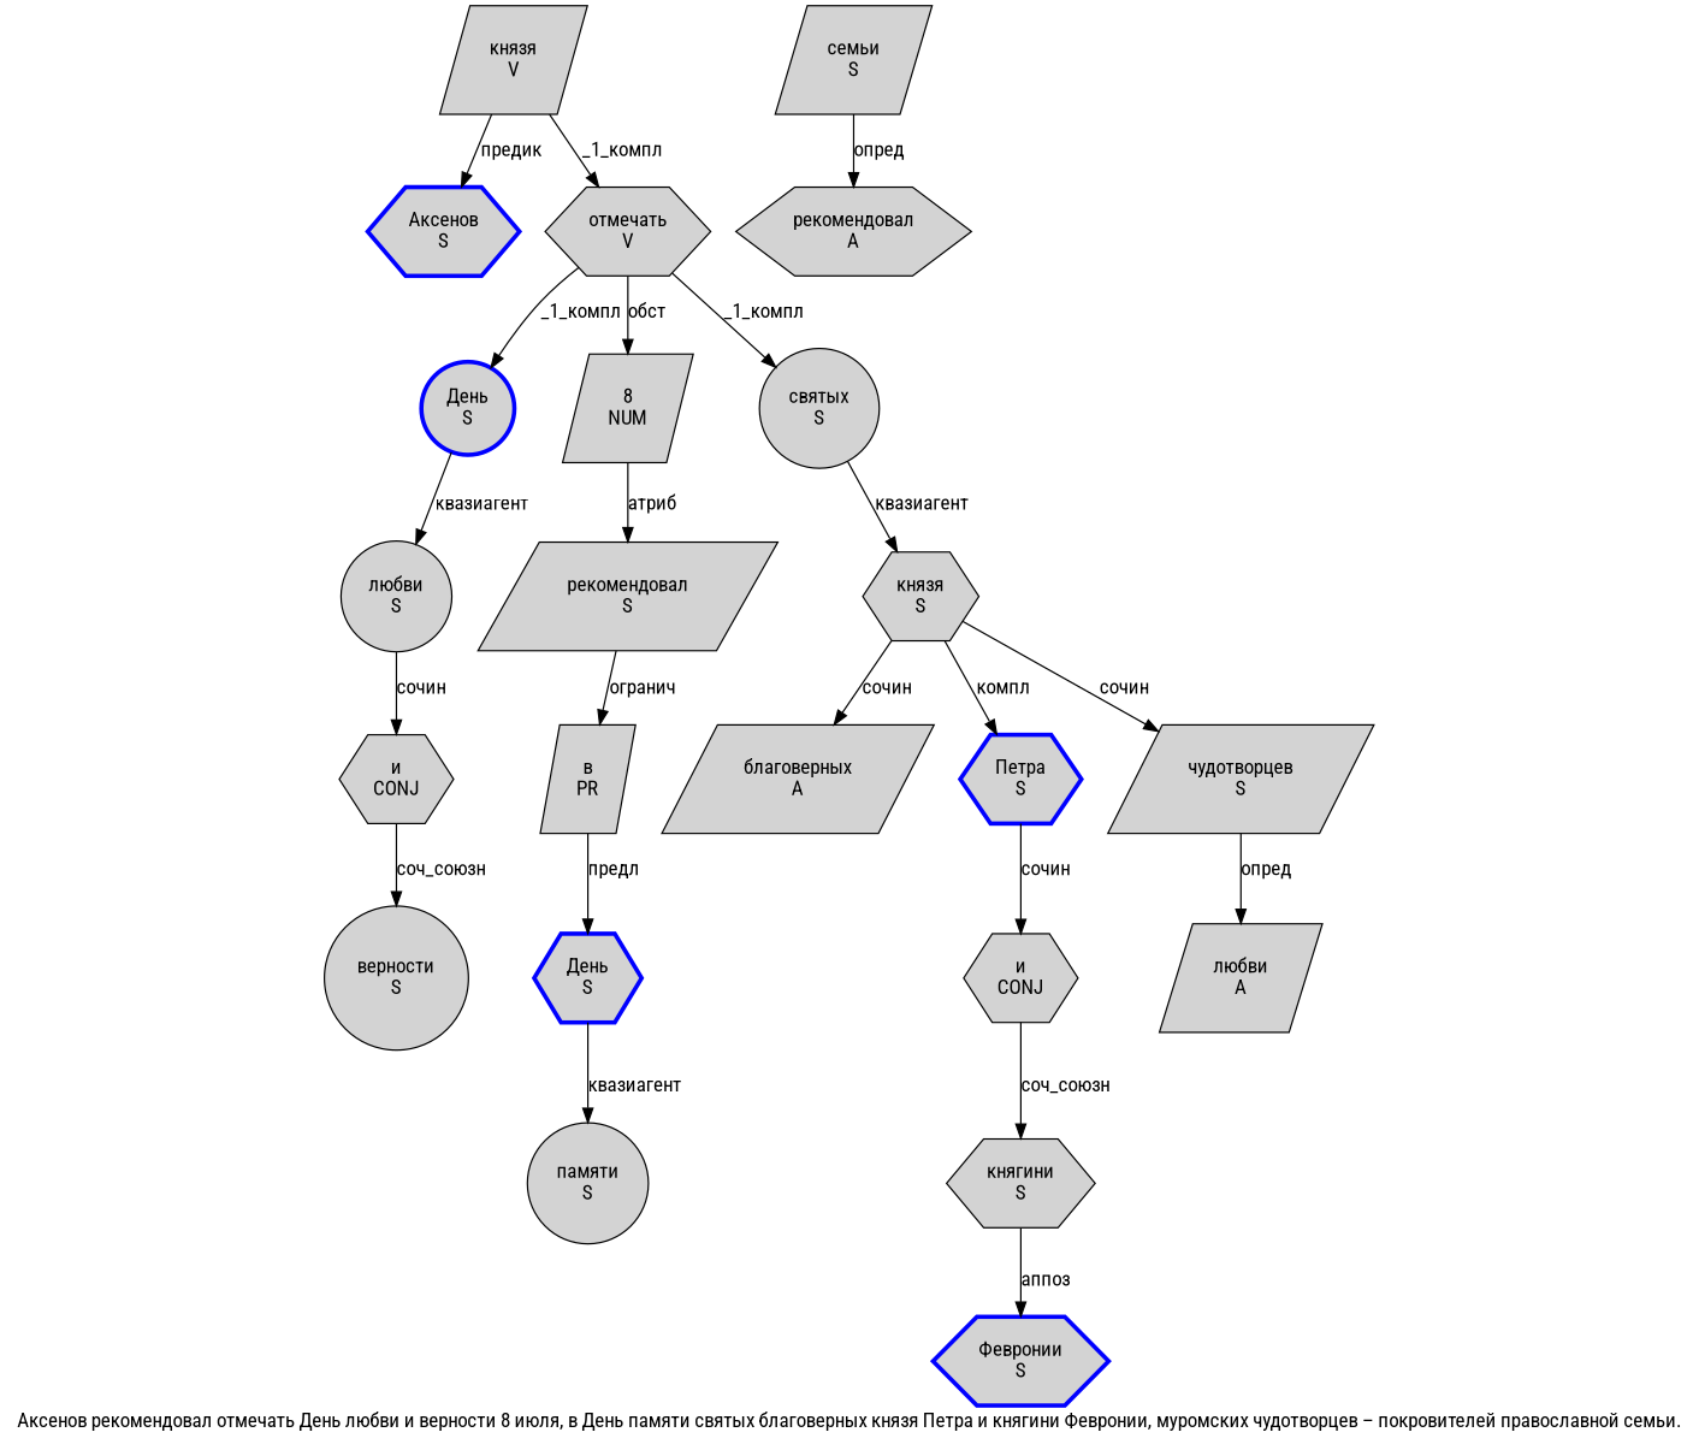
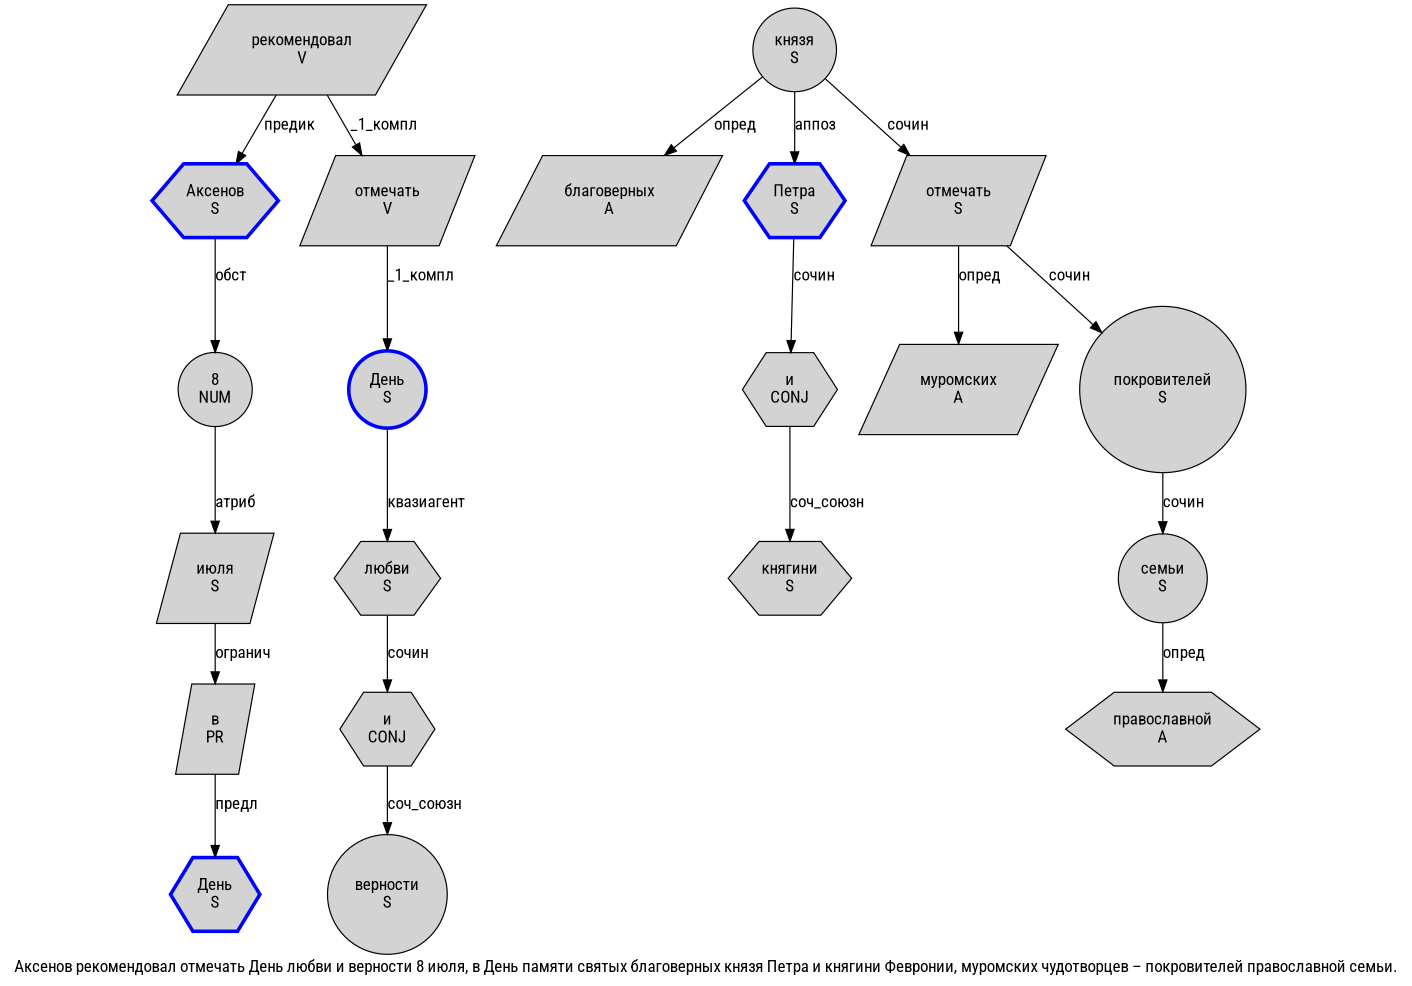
  digraph {
    fontname="Roboto Condensed"
    label="Аксенов рекомендовал отмечать День любви и верности 8 июля, в День памяти святых благоверных князя Петра и княгини Февронии, муромских чудотворцев – покровителей православной семьи."
    node [fillcolor=lightgray fontname="Roboto Condensed" penwidth=1 shape=hexagon style=filled]
    edge [fontname="Roboto Condensed"]
    n1 [color=blue label="Аксенов\nS" penwidth=3]
-   n2 [label="князя\nV" shape=parallelogram]
-   n3 [label="отмечать\nV"]
+   n2 [label="рекомендовал\nV" shape=parallelogram]
+   n3 [label="отмечать\nV" shape=parallelogram]
    n4 [color=blue label="День\nS" penwidth=3 shape=circle]
-   n5 [label="8\nNUM" shape=parallelogram]
-   n6 [label="святых\nS" shape=circle]
-   n7 [label="любви\nS" shape=circle]
-   n8 [label="рекомендовал\nS" shape=parallelogram]
-   n9 [label="князя\nS"]
+   n5 [label="8\nNUM" shape=circle]
+   n7 [label="любви\nS"]
+   n8 [label="июля\nS" shape=parallelogram]
+   n9 [label="князя\nS" shape=circle]
    n10 [label="и\nCONJ"]
    n11 [label="верности\nS" shape=circle]
    n12 [label="в\nPR" shape=parallelogram]
    n13 [color=blue label="День\nS" penwidth=3]
-   n14 [label="памяти\nS" shape=circle]
    n15 [label="благоверных\nA" shape=parallelogram]
    n16 [color=blue label="Петра\nS" penwidth=3]
-   n17 [label="чудотворцев\nS" shape=parallelogram]
+   n17 [label="отмечать\nS" shape=parallelogram]
    n18 [label="и\nCONJ"]
-   n19 [label="любви\nA" shape=parallelogram]
+   n19 [label="муромских\nA" shape=parallelogram]
+   n20 [label="покровителей\nS" shape=circle]
    n21 [label="княгини\nS"]
-   n22 [color=blue label="Февронии\nS" penwidth=3]
-   n23 [label="семьи\nS" shape=parallelogram]
-   n24 [label="рекомендовал\nA"]
+   n23 [label="семьи\nS" shape=circle]
+   n24 [label="православной\nA"]
    n2 -> n1 [label="предик"]
    n2 -> n3 [label="_1_компл"]
    n3 -> n4 [label="_1_компл"]
-   n3 -> n5 [label="обст"]
-   n3 -> n6 [label="_1_компл"]
+   n1 -> n5 [label="обст"]
    n4 -> n7 [label="квазиагент"]
    n5 -> n8 [label="атриб"]
-   n6 -> n9 [label="квазиагент"]
    n7 -> n10 [label="сочин"]
    n8 -> n12 [label="огранич"]
-   n9 -> n15 [label="сочин"]
-   n9 -> n16 [label="компл"]
+   n9 -> n15 [label="опред"]
+   n9 -> n16 [label="аппоз"]
    n9 -> n17 [label="сочин"]
    n10 -> n11 [label="соч_союзн"]
    n12 -> n13 [label="предл"]
-   n13 -> n14 [label="квазиагент"]
    n16 -> n18 [label="сочин"]
    n17 -> n19 [label="опред"]
+   n17 -> n20 [label="сочин"]
    n18 -> n21 [label="соч_союзн"]
-   n21 -> n22 [label="аппоз"]
+   n20 -> n23 [label="сочин"]
    n23 -> n24 [label="опред"]
  }
